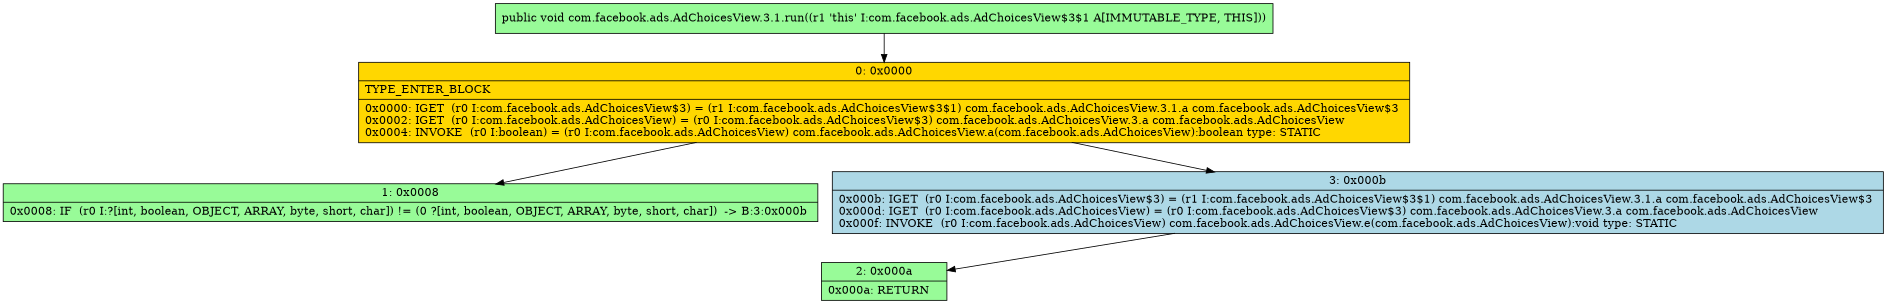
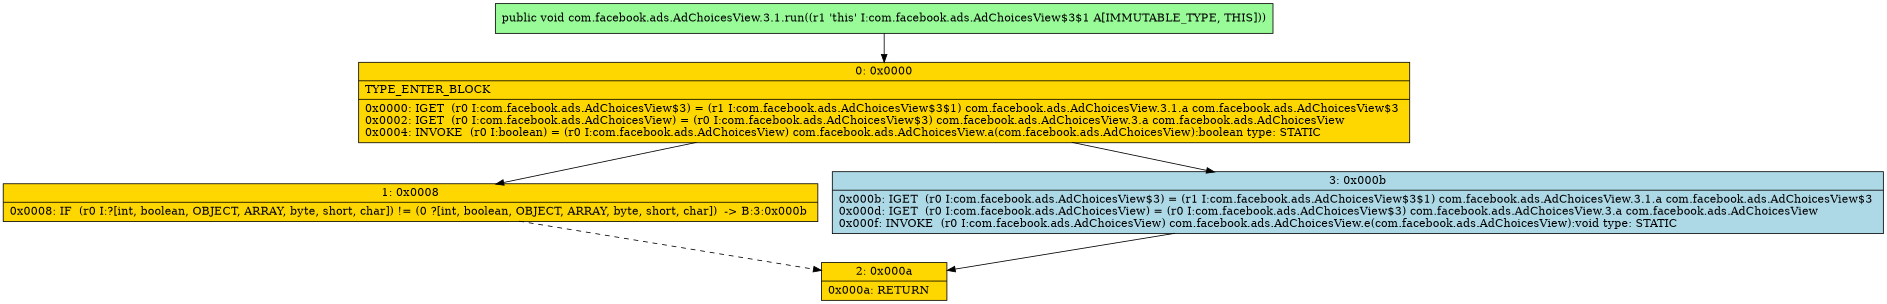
  digraph {
    node [fillcolor=gold shape=record style=filled]
    n1 [label="{0\:\ 0x0000|TYPE_ENTER_BLOCK\l|0x0000: IGET  (r0 I:com.facebook.ads.AdChoicesView$3) = (r1 I:com.facebook.ads.AdChoicesView$3$1) com.facebook.ads.AdChoicesView.3.1.a com.facebook.ads.AdChoicesView$3 \l0x0002: IGET  (r0 I:com.facebook.ads.AdChoicesView) = (r0 I:com.facebook.ads.AdChoicesView$3) com.facebook.ads.AdChoicesView.3.a com.facebook.ads.AdChoicesView \l0x0004: INVOKE  (r0 I:boolean) = (r0 I:com.facebook.ads.AdChoicesView) com.facebook.ads.AdChoicesView.a(com.facebook.ads.AdChoicesView):boolean type: STATIC \l}"]
-   n2 [fillcolor=palegreen label="{1\:\ 0x0008|0x0008: IF  (r0 I:?[int, boolean, OBJECT, ARRAY, byte, short, char]) != (0 ?[int, boolean, OBJECT, ARRAY, byte, short, char])  \-\> B:3:0x000b \l}"]
+   n2 [label="{1\:\ 0x0008|0x0008: IF  (r0 I:?[int, boolean, OBJECT, ARRAY, byte, short, char]) != (0 ?[int, boolean, OBJECT, ARRAY, byte, short, char])  \-\> B:3:0x000b \l}"]
    n3 [fillcolor=lightblue label="{3\:\ 0x000b|0x000b: IGET  (r0 I:com.facebook.ads.AdChoicesView$3) = (r1 I:com.facebook.ads.AdChoicesView$3$1) com.facebook.ads.AdChoicesView.3.1.a com.facebook.ads.AdChoicesView$3 \l0x000d: IGET  (r0 I:com.facebook.ads.AdChoicesView) = (r0 I:com.facebook.ads.AdChoicesView$3) com.facebook.ads.AdChoicesView.3.a com.facebook.ads.AdChoicesView \l0x000f: INVOKE  (r0 I:com.facebook.ads.AdChoicesView) com.facebook.ads.AdChoicesView.e(com.facebook.ads.AdChoicesView):void type: STATIC \l}"]
-   n4 [fillcolor=palegreen label="{2\:\ 0x000a|0x000a: RETURN   \l}"]
+   n4 [label="{2\:\ 0x000a|0x000a: RETURN   \l}"]
    n5 [fillcolor=palegreen label="{public void com.facebook.ads.AdChoicesView.3.1.run((r1 'this' I:com.facebook.ads.AdChoicesView$3$1 A[IMMUTABLE_TYPE, THIS])) }"]
    n1 -> n2
    n1 -> n3
+   n2 -> n4 [style=dashed]
    n3 -> n4
    n5 -> n1
  }
